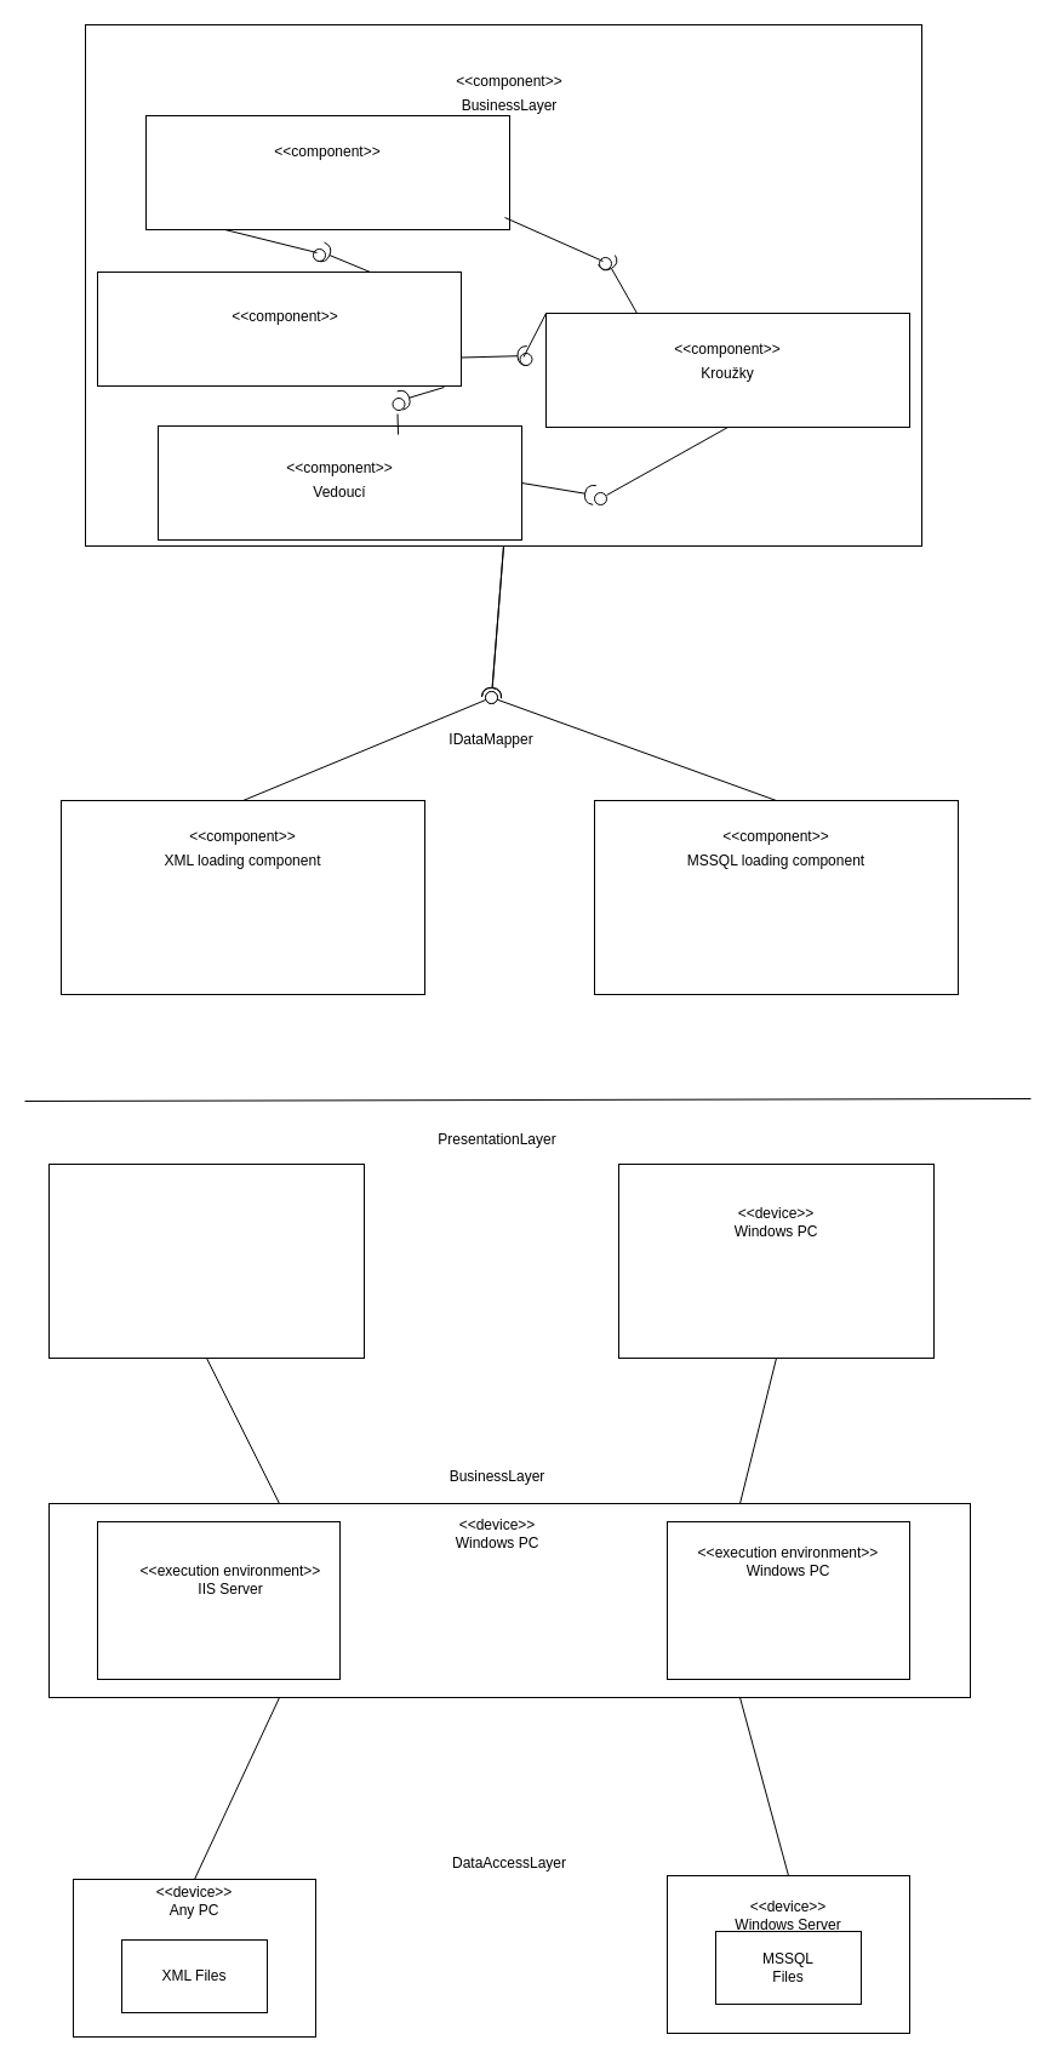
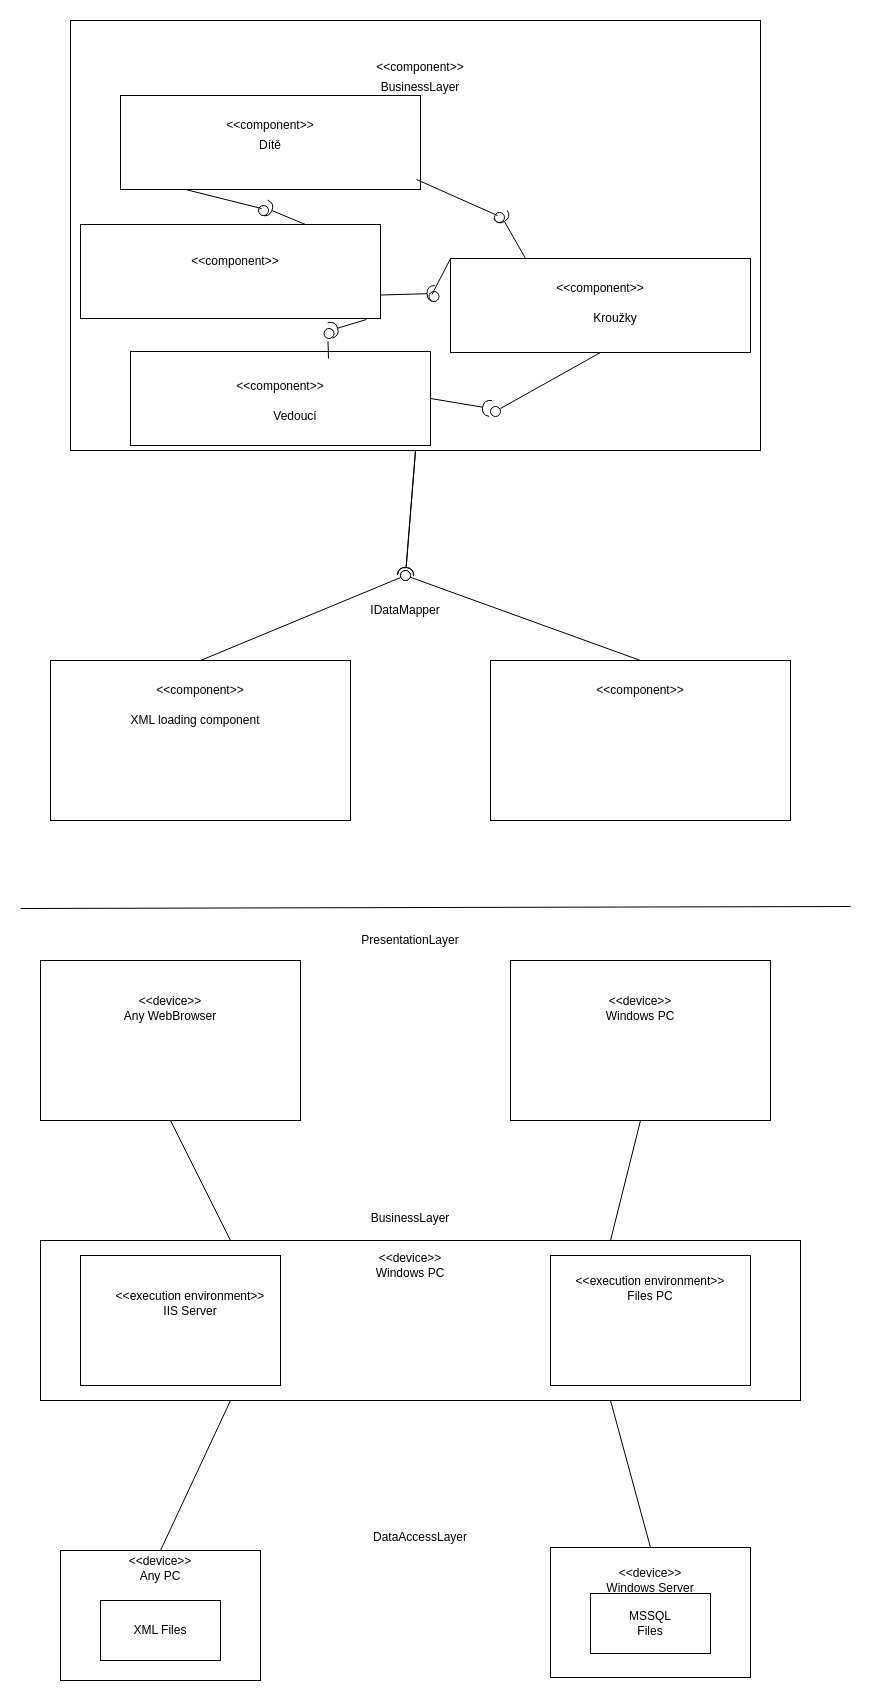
  <mxCell id="0" />
  <mxCell id="1" parent="0" />
  <mxCell id="2" value="" style="rounded=0;whiteSpace=wrap;html=1;" parent="1" vertex="1"><mxGeometry x="40" y="960" width="260" height="160" as="geometry" /></mxCell>
  <mxCell id="3" value="" style="rounded=0;whiteSpace=wrap;html=1;" parent="1" vertex="1"><mxGeometry x="40" y="1240" width="760" height="160" as="geometry" /></mxCell>
  <mxCell id="4" value="DataAccessLayer" style="text;html=1;strokeColor=none;fillColor=none;align=center;verticalAlign=middle;whiteSpace=wrap;rounded=0;" parent="1" vertex="1"><mxGeometry x="400" y="1527" width="40" height="20" as="geometry" /></mxCell>
  <mxCell id="5" value="BusinessLayer" style="text;html=1;strokeColor=none;fillColor=none;align=center;verticalAlign=middle;whiteSpace=wrap;rounded=0;" parent="1" vertex="1"><mxGeometry x="390" y="1208" width="40" height="20" as="geometry" /></mxCell>
  <mxCell id="6" value="PresentationLayer" style="text;html=1;strokeColor=none;fillColor=none;align=center;verticalAlign=middle;whiteSpace=wrap;rounded=0;" parent="1" vertex="1"><mxGeometry x="390" y="930" width="40" height="20" as="geometry" /></mxCell>
  <mxCell id="7" value="" style="rounded=0;whiteSpace=wrap;html=1;" vertex="1" parent="1"><mxGeometry x="60" y="1550" width="200" height="130" as="geometry" /></mxCell>
  <mxCell id="8" value="" style="rounded=0;whiteSpace=wrap;html=1;" vertex="1" parent="1"><mxGeometry x="550" y="1547" width="200" height="130" as="geometry" /></mxCell>
  <mxCell id="9" value="&amp;lt;&amp;lt;device&amp;gt;&amp;gt;&lt;br&gt;Any PC" style="text;html=1;strokeColor=none;fillColor=none;align=center;verticalAlign=middle;whiteSpace=wrap;rounded=0;" vertex="1" parent="1"><mxGeometry x="120" y="1558" width="80" height="20" as="geometry" /></mxCell>
  <mxCell id="10" value="&amp;lt;&amp;lt;device&amp;gt;&amp;gt;&lt;br&gt;Windows Server" style="text;html=1;strokeColor=none;fillColor=none;align=center;verticalAlign=middle;whiteSpace=wrap;rounded=0;" vertex="1" parent="1"><mxGeometry x="570" y="1570" width="160" height="20" as="geometry" /></mxCell>
  <mxCell id="11" value="&amp;lt;&amp;lt;device&amp;gt;&amp;gt;&lt;br&gt;Windows PC" style="text;html=1;strokeColor=none;fillColor=none;align=center;verticalAlign=middle;whiteSpace=wrap;rounded=0;" vertex="1" parent="1"><mxGeometry x="310" y="1255" width="200" height="20" as="geometry" /></mxCell>
  <mxCell id="12" value="" style="rounded=0;whiteSpace=wrap;html=1;" vertex="1" parent="1"><mxGeometry x="100" y="1600" width="120" height="60" as="geometry" /></mxCell>
  <mxCell id="13" value="XML Files" style="text;html=1;strokeColor=none;fillColor=none;align=center;verticalAlign=middle;whiteSpace=wrap;rounded=0;" vertex="1" parent="1"><mxGeometry x="130" y="1620" width="60" height="20" as="geometry" /></mxCell>
  <mxCell id="14" value="" style="rounded=0;whiteSpace=wrap;html=1;" vertex="1" parent="1"><mxGeometry x="590" y="1593" width="120" height="60" as="geometry" /></mxCell>
  <mxCell id="15" value="MSSQL Files" style="text;html=1;strokeColor=none;fillColor=none;align=center;verticalAlign=middle;whiteSpace=wrap;rounded=0;" vertex="1" parent="1"><mxGeometry x="620" y="1613" width="60" height="20" as="geometry" /></mxCell>
  <mxCell id="16" value="" style="endArrow=none;html=1;entryX=0.25;entryY=1;entryDx=0;entryDy=0;exitX=0.5;exitY=0;exitDx=0;exitDy=0;" edge="1" parent="1" source="7" target="3"><mxGeometry width="50" height="50" relative="1" as="geometry"><mxPoint x="40" y="1840" as="sourcePoint" /><mxPoint x="90" y="1790" as="targetPoint" /></mxGeometry></mxCell>
  <mxCell id="17" value="" style="endArrow=none;html=1;entryX=0.75;entryY=1;entryDx=0;entryDy=0;exitX=0.5;exitY=0;exitDx=0;exitDy=0;" edge="1" parent="1" source="8" target="3"><mxGeometry width="50" height="50" relative="1" as="geometry"><mxPoint x="170" y="1560" as="sourcePoint" /><mxPoint x="176.16" y="1412.08" as="targetPoint" /></mxGeometry></mxCell>
  <mxCell id="18" value="" style="rounded=0;whiteSpace=wrap;html=1;" vertex="1" parent="1"><mxGeometry x="550" y="1255" width="200" height="130" as="geometry" /></mxCell>
- <mxCell id="19" value="&amp;lt;&amp;lt;execution environment&amp;gt;&amp;gt;&lt;br&gt;Windows PC" style="text;html=1;strokeColor=none;fillColor=none;align=center;verticalAlign=middle;whiteSpace=wrap;rounded=0;" vertex="1" parent="1"><mxGeometry x="570" y="1278" width="160" height="20" as="geometry" /></mxCell>
+ <mxCell id="19" value="&amp;lt;&amp;lt;execution environment&amp;gt;&amp;gt;&lt;br&gt;Files PC" style="text;html=1;strokeColor=none;fillColor=none;align=center;verticalAlign=middle;whiteSpace=wrap;rounded=0;" vertex="1" parent="1"><mxGeometry x="570" y="1278" width="160" height="20" as="geometry" /></mxCell>
  <mxCell id="20" value="" style="rounded=0;whiteSpace=wrap;html=1;" vertex="1" parent="1"><mxGeometry x="80" y="1255" width="200" height="130" as="geometry" /></mxCell>
  <mxCell id="21" value="&amp;lt;&amp;lt;execution environment&amp;gt;&amp;gt;&lt;br&gt;IIS Server" style="text;html=1;strokeColor=none;fillColor=none;align=center;verticalAlign=middle;whiteSpace=wrap;rounded=0;" vertex="1" parent="1"><mxGeometry x="110" y="1285" width="160" height="35" as="geometry" /></mxCell>
  <mxCell id="22" value="" style="rounded=0;whiteSpace=wrap;html=1;" vertex="1" parent="1"><mxGeometry x="510" y="960" width="260" height="160" as="geometry" /></mxCell>
+ <mxCell id="23" value="&amp;lt;&amp;lt;device&amp;gt;&amp;gt;&lt;br&gt;Any WebBrowser" style="text;html=1;strokeColor=none;fillColor=none;align=center;verticalAlign=middle;whiteSpace=wrap;rounded=0;" vertex="1" parent="1"><mxGeometry x="90" y="990" width="160" height="35" as="geometry" /></mxCell>
  <mxCell id="24" value="&amp;lt;&amp;lt;device&amp;gt;&amp;gt;&lt;br&gt;Windows PC" style="text;html=1;strokeColor=none;fillColor=none;align=center;verticalAlign=middle;whiteSpace=wrap;rounded=0;" vertex="1" parent="1"><mxGeometry x="560" y="990" width="160" height="35" as="geometry" /></mxCell>
  <mxCell id="25" value="" style="endArrow=none;html=1;entryX=0.5;entryY=1;entryDx=0;entryDy=0;exitX=0.25;exitY=0;exitDx=0;exitDy=0;" edge="1" parent="1" source="3" target="2"><mxGeometry width="50" height="50" relative="1" as="geometry"><mxPoint x="40" y="1840" as="sourcePoint" /><mxPoint x="170" y="1131" as="targetPoint" /></mxGeometry></mxCell>
  <mxCell id="26" value="" style="endArrow=none;html=1;entryX=0.5;entryY=1;entryDx=0;entryDy=0;exitX=0.75;exitY=0;exitDx=0;exitDy=0;" edge="1" parent="1" source="3" target="22"><mxGeometry width="50" height="50" relative="1" as="geometry"><mxPoint x="240" y="1250" as="sourcePoint" /><mxPoint x="180" y="1130" as="targetPoint" /></mxGeometry></mxCell>
  <mxCell id="27" value="" style="endArrow=none;html=1;" edge="1" parent="1"><mxGeometry width="50" height="50" relative="1" as="geometry"><mxPoint x="850" y="906" as="sourcePoint" /><mxPoint y="908" as="targetPoint" x="20" /></mxGeometry></mxCell>
  <mxCell id="28" value="" style="rounded=0;whiteSpace=wrap;html=1;" vertex="1" parent="1"><mxGeometry x="50" y="660" width="300" height="160" as="geometry" /></mxCell>
  <mxCell id="29" value="&amp;lt;&amp;lt;component&amp;gt;&amp;gt;" style="text;html=1;strokeColor=none;fillColor=none;align=center;verticalAlign=middle;whiteSpace=wrap;rounded=0;" vertex="1" parent="1"><mxGeometry x="180" y="680" width="40" height="20" as="geometry" /></mxCell>
- <mxCell id="30" value="XML loading component" style="text;html=1;strokeColor=none;fillColor=none;align=center;verticalAlign=middle;whiteSpace=wrap;rounded=0;" vertex="1" parent="1"><mxGeometry x="125" y="700" width="150" height="20" as="geometry" /></mxCell>
+ <mxCell id="30" value="XML loading component" style="text;html=1;strokeColor=none;fillColor=none;align=center;verticalAlign=middle;whiteSpace=wrap;rounded=0;" vertex="1" parent="1"><mxGeometry x="120" y="710" width="150" height="20" as="geometry" /></mxCell>
  <mxCell id="31" value="" style="rounded=0;whiteSpace=wrap;html=1;" vertex="1" parent="1"><mxGeometry x="490" y="660" width="300" height="160" as="geometry" /></mxCell>
  <mxCell id="32" value="&amp;lt;&amp;lt;component&amp;gt;&amp;gt;" style="text;html=1;strokeColor=none;fillColor=none;align=center;verticalAlign=middle;whiteSpace=wrap;rounded=0;" vertex="1" parent="1"><mxGeometry x="620" y="680" width="40" height="20" as="geometry" /></mxCell>
- <mxCell id="33" value="MSSQL loading component" style="text;html=1;strokeColor=none;fillColor=none;align=center;verticalAlign=middle;whiteSpace=wrap;rounded=0;" vertex="1" parent="1"><mxGeometry x="565" y="700" width="150" height="20" as="geometry" /></mxCell>
  <mxCell id="34" value="" style="rounded=0;orthogonalLoop=1;jettySize=auto;html=1;endArrow=none;endFill=0;exitX=0.5;exitY=0;exitDx=0;exitDy=0;" edge="1" target="36" parent="1" source="28"><mxGeometry relative="1" as="geometry"><mxPoint x="30" y="623" as="sourcePoint" /></mxGeometry></mxCell>
  <mxCell id="35" value="" style="rounded=0;orthogonalLoop=1;jettySize=auto;html=1;endArrow=halfCircle;endFill=0;entryX=0.5;entryY=0.5;entryDx=0;entryDy=0;endSize=6;strokeWidth=1;exitX=0.5;exitY=1;exitDx=0;exitDy=0;" edge="1" target="36" parent="1" source="41"><mxGeometry relative="1" as="geometry"><mxPoint x="400" y="470" as="sourcePoint" /></mxGeometry></mxCell>
  <mxCell id="36" value="" style="ellipse;whiteSpace=wrap;html=1;fontFamily=Helvetica;fontSize=12;fontColor=#000000;align=center;strokeColor=#000000;fillColor=#ffffff;points=[];aspect=fixed;resizable=0;" vertex="1" parent="1"><mxGeometry x="400" y="570" width="10" height="10" as="geometry" /></mxCell>
  <mxCell id="37" value="" style="rounded=0;orthogonalLoop=1;jettySize=auto;html=1;endArrow=none;endFill=0;exitX=0.5;exitY=0;exitDx=0;exitDy=0;" edge="1" parent="1" target="39" source="31"><mxGeometry relative="1" as="geometry"><mxPoint x="210" y="670" as="sourcePoint" /></mxGeometry></mxCell>
  <mxCell id="38" value="" style="rounded=0;orthogonalLoop=1;jettySize=auto;html=1;endArrow=halfCircle;endFill=0;entryX=0.5;entryY=0.5;entryDx=0;entryDy=0;endSize=6;strokeWidth=1;exitX=0.5;exitY=1;exitDx=0;exitDy=0;" edge="1" parent="1" target="39" source="41"><mxGeometry relative="1" as="geometry"><mxPoint x="400" y="470" as="sourcePoint" /></mxGeometry></mxCell>
  <mxCell id="39" value="" style="ellipse;whiteSpace=wrap;html=1;fontFamily=Helvetica;fontSize=12;fontColor=#000000;align=center;strokeColor=#000000;fillColor=#ffffff;points=[];aspect=fixed;resizable=0;" vertex="1" parent="1"><mxGeometry x="400" y="570" width="10" height="10" as="geometry" /></mxCell>
  <mxCell id="40" value="IDataMapper" style="text;html=1;strokeColor=none;fillColor=none;align=center;verticalAlign=middle;whiteSpace=wrap;rounded=0;" vertex="1" parent="1"><mxGeometry x="330" y="600" width="150" height="20" as="geometry" /></mxCell>
  <mxCell id="41" value="" style="rounded=0;whiteSpace=wrap;html=1;" vertex="1" parent="1"><mxGeometry x="70" y="20" width="690" height="430" as="geometry" /></mxCell>
  <mxCell id="42" value="&amp;lt;&amp;lt;component&amp;gt;&amp;gt;" style="text;html=1;strokeColor=none;fillColor=none;align=center;verticalAlign=middle;whiteSpace=wrap;rounded=0;" vertex="1" parent="1"><mxGeometry x="400" y="57" width="40" height="20" as="geometry" /></mxCell>
  <mxCell id="43" value="BusinessLayer" style="text;html=1;strokeColor=none;fillColor=none;align=center;verticalAlign=middle;whiteSpace=wrap;rounded=0;" vertex="1" parent="1"><mxGeometry x="345" y="77" width="150" height="20" as="geometry" /></mxCell>
  <mxCell id="44" value="" style="rounded=0;whiteSpace=wrap;html=1;" vertex="1" parent="1"><mxGeometry x="120" y="95" width="300" height="94" as="geometry" /></mxCell>
  <mxCell id="45" value="&amp;lt;&amp;lt;component&amp;gt;&amp;gt;" style="text;html=1;strokeColor=none;fillColor=none;align=center;verticalAlign=middle;whiteSpace=wrap;rounded=0;" vertex="1" parent="1"><mxGeometry x="250" y="115" width="40" height="20" as="geometry" /></mxCell>
+ <mxCell id="46" value="Dítě" style="text;html=1;strokeColor=none;fillColor=none;align=center;verticalAlign=middle;whiteSpace=wrap;rounded=0;" vertex="1" parent="1"><mxGeometry x="195" y="135" width="150" height="20" as="geometry" /></mxCell>
  <mxCell id="47" value="" style="rounded=0;whiteSpace=wrap;html=1;" vertex="1" parent="1"><mxGeometry x="450" y="258" width="300" height="94" as="geometry" /></mxCell>
- <mxCell id="48" value="Kroužky" style="text;html=1;strokeColor=none;fillColor=none;align=center;verticalAlign=middle;whiteSpace=wrap;rounded=0;" vertex="1" parent="1"><mxGeometry x="525" y="298" width="150" height="20" as="geometry" /></mxCell>
+ <mxCell id="48" value="Kroužky" style="text;html=1;strokeColor=none;fillColor=none;align=center;verticalAlign=middle;whiteSpace=wrap;rounded=0;" vertex="1" parent="1"><mxGeometry x="540" y="308" width="150" height="20" as="geometry" /></mxCell>
  <mxCell id="49" value="&amp;lt;&amp;lt;component&amp;gt;&amp;gt;" style="text;html=1;strokeColor=none;fillColor=none;align=center;verticalAlign=middle;whiteSpace=wrap;rounded=0;" vertex="1" parent="1"><mxGeometry x="580" y="278" width="40" height="20" as="geometry" /></mxCell>
  <mxCell id="50" value="" style="rounded=0;whiteSpace=wrap;html=1;" vertex="1" parent="1"><mxGeometry x="130" y="351" width="300" height="94" as="geometry" /></mxCell>
- <mxCell id="51" value="Vedoucí" style="text;html=1;strokeColor=none;fillColor=none;align=center;verticalAlign=middle;whiteSpace=wrap;rounded=0;" vertex="1" parent="1"><mxGeometry x="205" y="396" width="150" height="20" as="geometry" /></mxCell>
+ <mxCell id="51" value="Vedoucí" style="text;html=1;strokeColor=none;fillColor=none;align=center;verticalAlign=middle;whiteSpace=wrap;rounded=0;" vertex="1" parent="1"><mxGeometry x="220" y="406" width="150" height="20" as="geometry" /></mxCell>
  <mxCell id="52" value="&amp;lt;&amp;lt;component&amp;gt;&amp;gt;" style="text;html=1;strokeColor=none;fillColor=none;align=center;verticalAlign=middle;whiteSpace=wrap;rounded=0;" vertex="1" parent="1"><mxGeometry x="260" y="376" width="40" height="20" as="geometry" /></mxCell>
  <mxCell id="53" value="" style="rounded=0;orthogonalLoop=1;jettySize=auto;html=1;endArrow=halfCircle;endFill=0;endSize=6;strokeWidth=1;exitX=1;exitY=0.5;exitDx=0;exitDy=0;" edge="1" parent="1" source="50"><mxGeometry relative="1" as="geometry"><mxPoint x="466" y="347" as="sourcePoint" /><mxPoint x="490" y="408" as="targetPoint" /></mxGeometry></mxCell>
  <mxCell id="54" value="" style="ellipse;whiteSpace=wrap;html=1;fontFamily=Helvetica;fontSize=12;fontColor=#000000;align=center;strokeColor=#000000;fillColor=#ffffff;points=[];aspect=fixed;resizable=0;" vertex="1" parent="1"><mxGeometry x="490" y="406" width="10" height="10" as="geometry" /></mxCell>
  <mxCell id="55" value="" style="rounded=0;orthogonalLoop=1;jettySize=auto;html=1;endArrow=none;endFill=0;exitX=0.5;exitY=1;exitDx=0;exitDy=0;" edge="1" parent="1" source="47"><mxGeometry relative="1" as="geometry"><mxPoint x="691" y="557" as="sourcePoint" /><mxPoint x="500" y="408" as="targetPoint" /></mxGeometry></mxCell>
  <mxCell id="56" value="" style="rounded=0;orthogonalLoop=1;jettySize=auto;html=1;endArrow=halfCircle;endFill=0;endSize=6;strokeWidth=1;exitX=0.25;exitY=0;exitDx=0;exitDy=0;" edge="1" parent="1" source="47"><mxGeometry relative="1" as="geometry"><mxPoint x="440" y="209" as="sourcePoint" /><mxPoint x="500" y="214" as="targetPoint" /></mxGeometry></mxCell>
  <mxCell id="57" value="" style="ellipse;whiteSpace=wrap;html=1;fontFamily=Helvetica;fontSize=12;fontColor=#000000;align=center;strokeColor=#000000;fillColor=#ffffff;points=[];aspect=fixed;resizable=0;" vertex="1" parent="1"><mxGeometry x="494" y="212" width="10" height="10" as="geometry" /></mxCell>
  <mxCell id="58" value="" style="rounded=0;orthogonalLoop=1;jettySize=auto;html=1;endArrow=none;endFill=0;exitX=1;exitY=0;exitDx=0;exitDy=0;" edge="1" parent="1"><mxGeometry relative="1" as="geometry"><mxPoint x="416" y="179" as="sourcePoint" /><mxPoint x="497" y="215" as="targetPoint" /></mxGeometry></mxCell>
  <mxCell id="59" value="" style="rounded=0;whiteSpace=wrap;html=1;" vertex="1" parent="1"><mxGeometry x="80" y="224" width="300" height="94" as="geometry" /></mxCell>
  <mxCell id="60" value="&amp;lt;&amp;lt;component&amp;gt;&amp;gt;" style="text;html=1;strokeColor=none;fillColor=none;align=center;verticalAlign=middle;whiteSpace=wrap;rounded=0;" vertex="1" parent="1"><mxGeometry x="215" y="251" width="40" height="20" as="geometry" /></mxCell>
  <mxCell id="61" value="" style="rounded=0;orthogonalLoop=1;jettySize=auto;html=1;endArrow=halfCircle;endFill=0;endSize=6;strokeWidth=1;exitX=1;exitY=0.75;exitDx=0;exitDy=0;" edge="1" parent="1" source="59"><mxGeometry relative="1" as="geometry"><mxPoint x="450" y="328" as="sourcePoint" /><mxPoint x="434.5" y="293" as="targetPoint" /></mxGeometry></mxCell>
  <mxCell id="62" value="" style="ellipse;whiteSpace=wrap;html=1;fontFamily=Helvetica;fontSize=12;fontColor=#000000;align=center;strokeColor=#000000;fillColor=#ffffff;points=[];aspect=fixed;resizable=0;" vertex="1" parent="1"><mxGeometry x="428.5" y="291" width="10" height="10" as="geometry" /></mxCell>
  <mxCell id="63" value="" style="rounded=0;orthogonalLoop=1;jettySize=auto;html=1;endArrow=none;endFill=0;exitX=0;exitY=0;exitDx=0;exitDy=0;" edge="1" parent="1" source="47"><mxGeometry relative="1" as="geometry"><mxPoint x="350.5" y="258" as="sourcePoint" /><mxPoint x="431.5" y="294" as="targetPoint" /></mxGeometry></mxCell>
  <mxCell id="64" value="" style="rounded=0;orthogonalLoop=1;jettySize=auto;html=1;endArrow=halfCircle;endFill=0;endSize=6;strokeWidth=1;exitX=0.953;exitY=1.011;exitDx=0;exitDy=0;exitPerimeter=0;" edge="1" parent="1" source="59"><mxGeometry relative="1" as="geometry"><mxPoint x="345" y="365" as="sourcePoint" /><mxPoint x="329.5" y="330" as="targetPoint" /></mxGeometry></mxCell>
  <mxCell id="65" value="" style="ellipse;whiteSpace=wrap;html=1;fontFamily=Helvetica;fontSize=12;fontColor=#000000;align=center;strokeColor=#000000;fillColor=#ffffff;points=[];aspect=fixed;resizable=0;" vertex="1" parent="1"><mxGeometry x="323.5" y="328" width="10" height="10" as="geometry" /></mxCell>
  <mxCell id="66" value="" style="rounded=0;orthogonalLoop=1;jettySize=auto;html=1;endArrow=none;endFill=0;" edge="1" parent="1"><mxGeometry relative="1" as="geometry"><mxPoint x="328" y="358" as="sourcePoint" /><mxPoint x="327.5" y="341" as="targetPoint" /></mxGeometry></mxCell>
  <mxCell id="67" value="" style="rounded=0;orthogonalLoop=1;jettySize=auto;html=1;endArrow=halfCircle;endFill=0;endSize=6;strokeWidth=1;exitX=0.75;exitY=0;exitDx=0;exitDy=0;" edge="1" parent="1" source="59"><mxGeometry relative="1" as="geometry"><mxPoint x="289" y="251" as="sourcePoint" /><mxPoint x="264" y="207" as="targetPoint" /></mxGeometry></mxCell>
  <mxCell id="68" value="" style="ellipse;whiteSpace=wrap;html=1;fontFamily=Helvetica;fontSize=12;fontColor=#000000;align=center;strokeColor=#000000;fillColor=#ffffff;points=[];aspect=fixed;resizable=0;" vertex="1" parent="1"><mxGeometry x="258" y="205" width="10" height="10" as="geometry" /></mxCell>
  <mxCell id="69" value="" style="rounded=0;orthogonalLoop=1;jettySize=auto;html=1;endArrow=none;endFill=0;exitX=0.217;exitY=1;exitDx=0;exitDy=0;exitPerimeter=0;" edge="1" parent="1" source="44"><mxGeometry relative="1" as="geometry"><mxPoint x="180" y="172" as="sourcePoint" /><mxPoint x="261" y="208" as="targetPoint" /></mxGeometry></mxCell>
